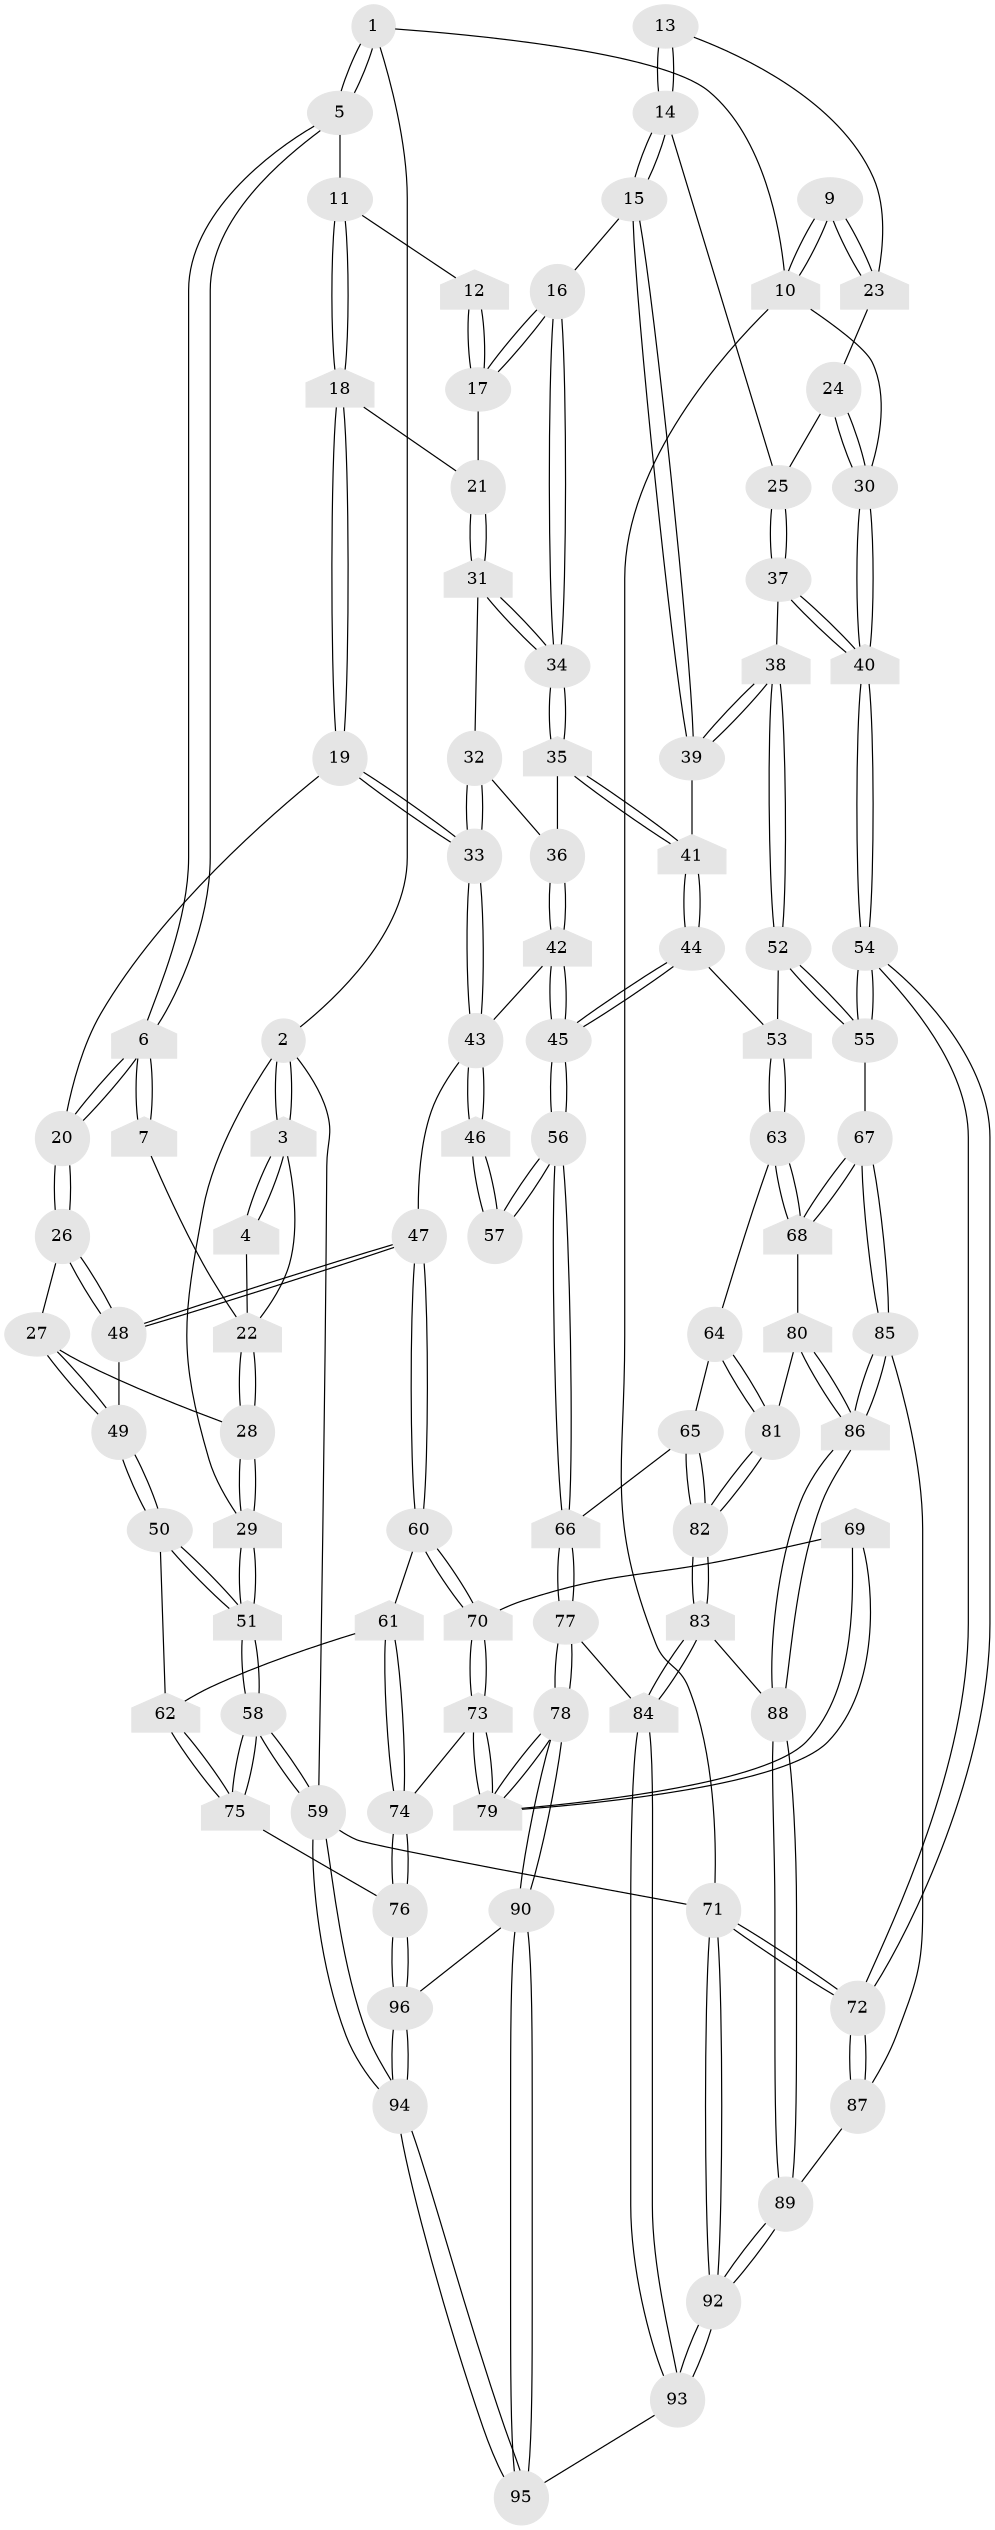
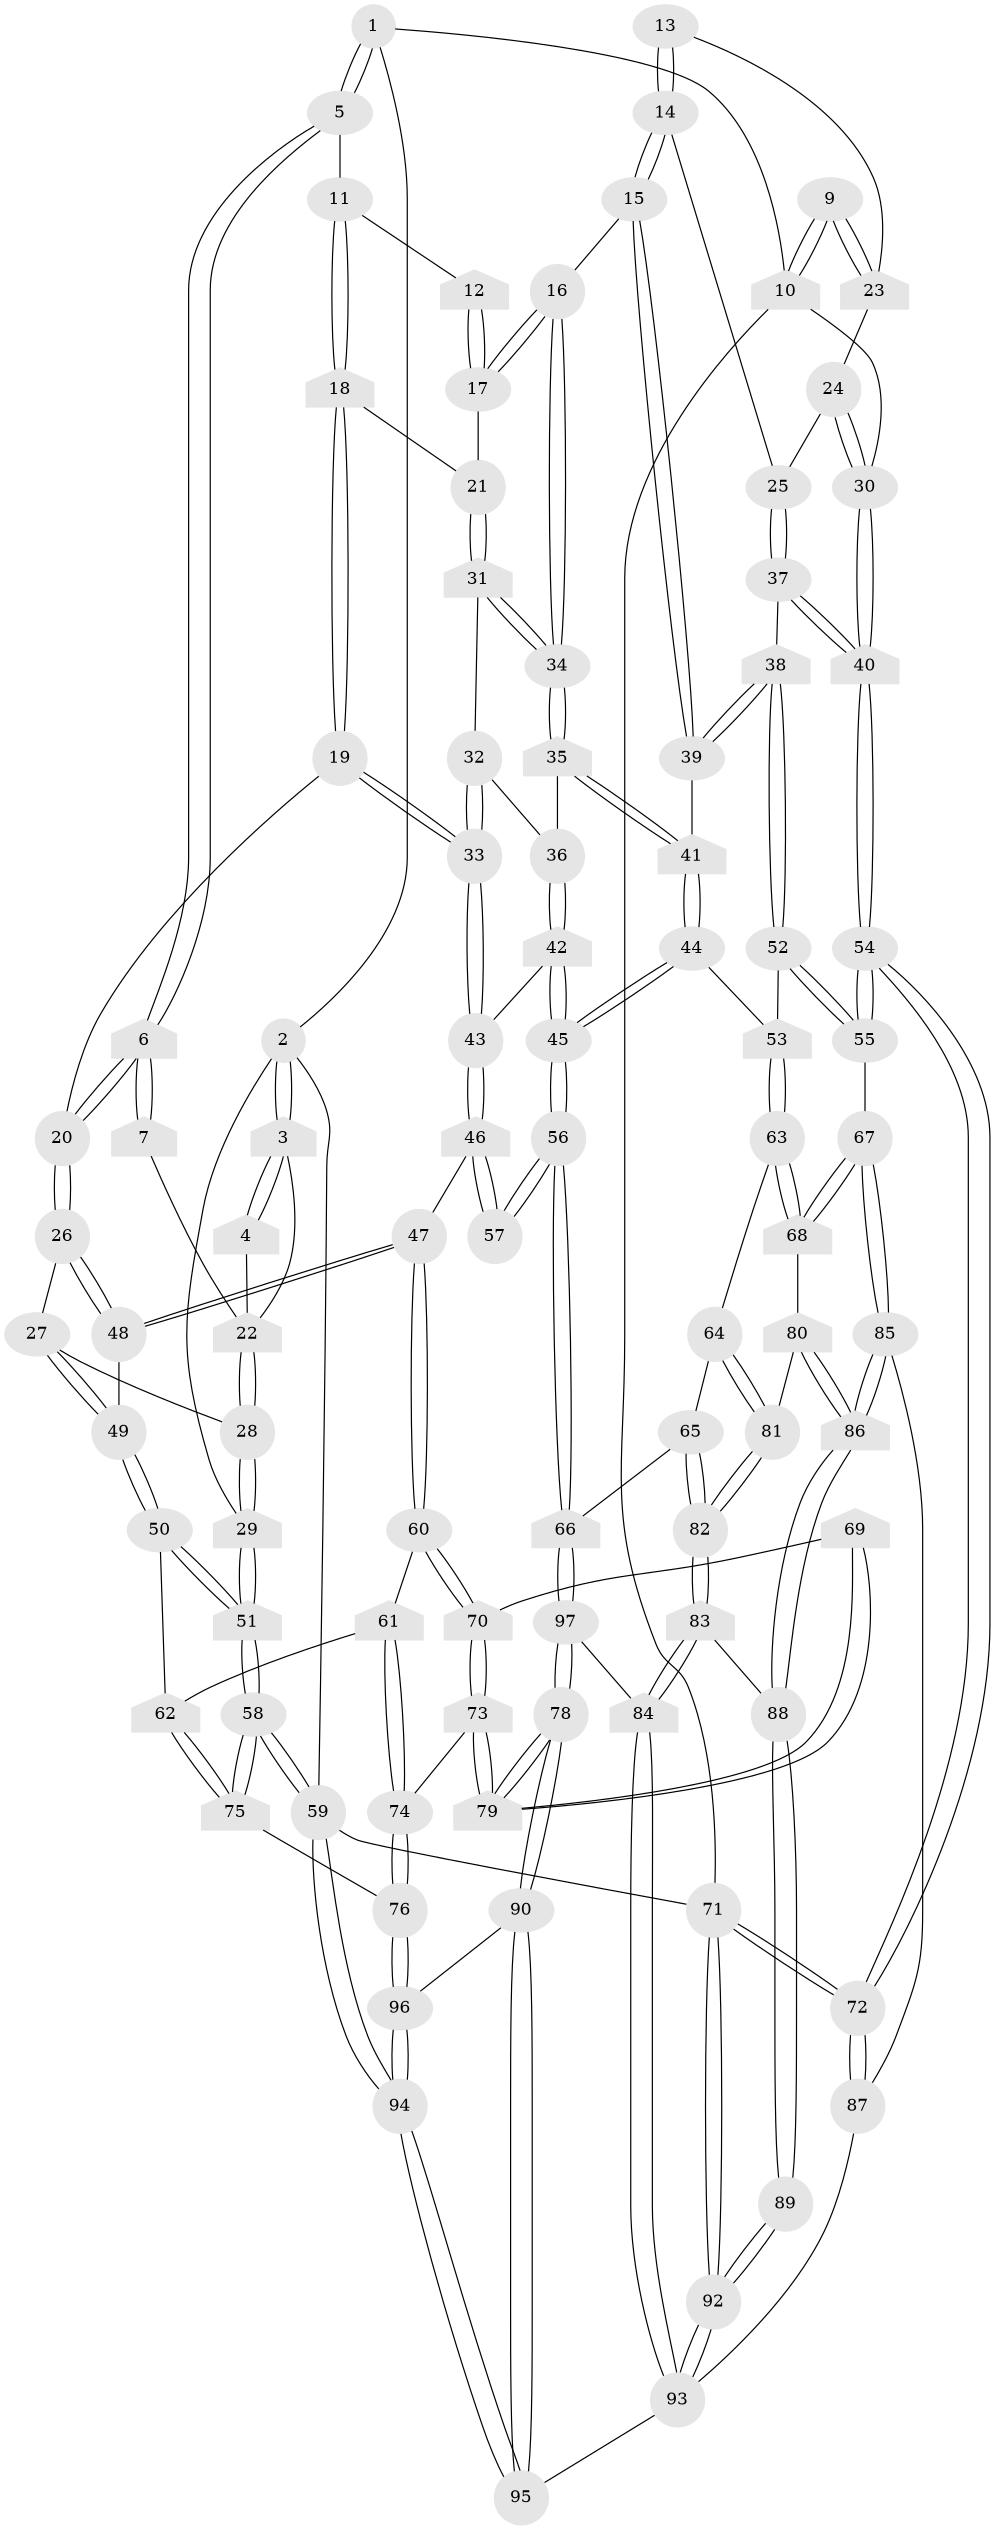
  graph {
    node [color=gray90 shape=circle style=filled]
    1
    2
    5 [shape=ellipse]
    10 [shape=house]
    3 [shape=house]
    29 [shape=house]
    59
    6 [shape=house]
    11 [shape=ellipse]
    30 [shape=ellipse]
    71
    4 [shape=house]
    22 [shape=house]
    51 [shape=house]
    94
    28
    7 [shape=house]
    20
    12 [shape=house]
    18 [shape=house]
    26
    9 [shape=ellipse]
    23 [shape=house]
    13 [shape=ellipse]
    14 [shape=ellipse]
    24
    40 [shape=house]
    72
    92
    17 [shape=ellipse]
    21
    19
    15 [shape=ellipse]
    25 [shape=ellipse]
    16
    39 [shape=ellipse]
    37 [shape=ellipse]
    34 [shape=ellipse]
    41 [shape=house]
    35 [shape=house]
    31 [shape=house]
    33
    43
    27 [shape=ellipse]
    48
    32
    38 [shape=house]
    49
    50 [shape=ellipse]
    58 [shape=ellipse]
    54 [shape=ellipse]
    36
    42 [shape=house]
    46 [shape=house]
    44 [shape=ellipse]
    45 [shape=ellipse]
    52 [shape=ellipse]
    53 [shape=house]
    55 [shape=ellipse]
    56
    47
    57
    63
    66 [shape=house]
    60 [shape=ellipse]
    61 [shape=house]
    70 [shape=house]
    62 [shape=house]
    75 [shape=house]
    67
    64
    68 [shape=house]
    87
    85 [shape=ellipse]
-   77 [shape=ellipse]
+   77 [shape=ellipse label=97]
    69 [shape=house]
    79 [shape=house]
    76
    95
    74 [shape=ellipse]
    73 [shape=house]
    65 [shape=ellipse]
    81
    80 [shape=house]
    82
    83 [shape=house]
    78
    84 [shape=house]
    86 [shape=house]
    93
    89
    n92 [label=96 shape=ellipse]
    90 [shape=ellipse]
    88
    1 -- 2
    1 -- 5
    1 -- 5
    1 -- 10
    2 -- 3
    2 -- 3
    2 -- 29
    2 -- 59
    5 -- 6
    5 -- 6
    5 -- 11
    10 -- 30
    10 -- 71
    3 -- 4
    3 -- 4
    3 -- 22
    29 -- 51
    29 -- 51
    59 -- 71
    59 -- 94
    59 -- 94
    6 -- 7
    6 -- 7
    6 -- 20
    6 -- 20
    11 -- 12
    11 -- 18
    11 -- 18
    30 -- 40
    30 -- 40
    71 -- 72
    71 -- 72
    71 -- 92
    71 -- 92
    4 -- 22
    22 -- 28
    22 -- 28
    51 -- 58
    51 -- 58
    94 -- 95
    94 -- 95
    28 -- 29
    28 -- 29
    7 -- 22
    20 -- 26
    20 -- 26
    12 -- 17
    12 -- 17
    18 -- 21
    18 -- 19
    18 -- 19
    26 -- 27
    26 -- 48
    26 -- 48
    9 -- 10
    9 -- 10
    9 -- 23
    9 -- 23
    23 -- 24
    13 -- 23
    13 -- 14
    13 -- 14
    14 -- 15
    14 -- 15
    14 -- 25
    24 -- 30
    24 -- 30
    24 -- 25
    40 -- 54
    40 -- 54
    72 -- 87
    72 -- 87
    92 -- 93
    92 -- 93
    17 -- 21
    21 -- 31
    21 -- 31
    19 -- 20
    19 -- 33
    19 -- 33
    15 -- 16
    15 -- 39
    15 -- 39
    25 -- 37
    25 -- 37
    16 -- 17
    16 -- 17
    16 -- 34
    16 -- 34
    39 -- 41
    37 -- 40
    37 -- 40
    37 -- 38
    34 -- 35
    34 -- 35
    41 -- 44
    41 -- 44
    35 -- 41
    35 -- 41
    35 -- 36
    31 -- 34
    31 -- 34
    31 -- 32
    33 -- 43
    33 -- 43
    43 -- 46
    43 -- 46
    27 -- 28
    27 -- 49
    27 -- 49
    48 -- 49
    32 -- 33
    32 -- 33
    32 -- 36
    38 -- 39
    38 -- 39
    38 -- 52
    38 -- 52
    49 -- 50
    49 -- 50
    50 -- 51
    50 -- 51
    50 -- 62
    58 -- 59
    58 -- 59
    58 -- 75
    58 -- 75
    54 -- 72
    54 -- 72
    54 -- 55
    54 -- 55
    36 -- 42
    36 -- 42
    42 -- 43
    42 -- 45
    42 -- 45
-   43 -- 47
+   46 -- 47
    46 -- 57
    46 -- 57
    44 -- 45
    44 -- 45
    44 -- 53
    45 -- 56
    45 -- 56
    52 -- 53
    52 -- 55
    52 -- 55
    53 -- 63
    53 -- 63
    55 -- 67
    56 -- 57
    56 -- 57
    56 -- 66
    56 -- 66
    47 -- 48
    47 -- 48
    47 -- 60
    47 -- 60
    63 -- 64
    63 -- 68
    63 -- 68
    66 -- 77
    66 -- 77
    60 -- 61
    60 -- 70
    60 -- 70
    61 -- 62
    61 -- 74
    61 -- 74
    70 -- 73
    70 -- 73
    62 -- 75
    62 -- 75
    75 -- 76
    67 -- 68
    67 -- 68
    67 -- 85
    67 -- 85
    64 -- 65
    64 -- 81
    64 -- 81
    68 -- 80
-   87 -- 89
+   87 -- 93
    85 -- 87
    85 -- 86
    85 -- 86
    77 -- 78
    77 -- 78
    77 -- 84
    69 -- 70
    69 -- 79
    69 -- 79
    76 -- n92
    76 -- n92
    74 -- 76
    74 -- 76
    73 -- 79
    73 -- 79
    73 -- 74
    65 -- 66
    65 -- 82
    65 -- 82
    81 -- 82
    81 -- 82
    80 -- 81
    80 -- 86
    80 -- 86
    82 -- 83
    82 -- 83
    83 -- 84
    83 -- 84
    83 -- 88
    78 -- 79
    78 -- 79
    78 -- 90
    78 -- 90
    84 -- 93
    84 -- 93
    86 -- 88
    86 -- 88
    93 -- 95
    89 -- 92
    89 -- 92
    n92 -- 94
    n92 -- 94
    90 -- 95
    90 -- 95
    90 -- n92
    88 -- 89
    88 -- 89
  }
